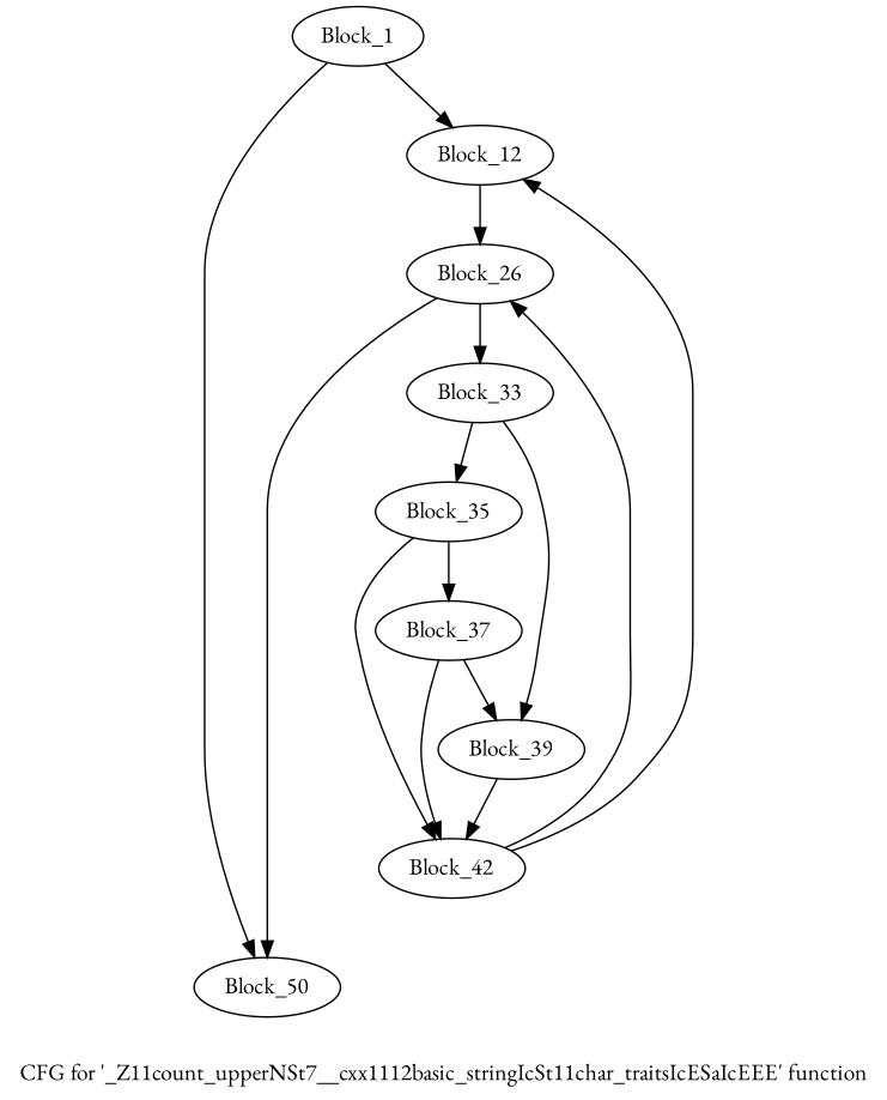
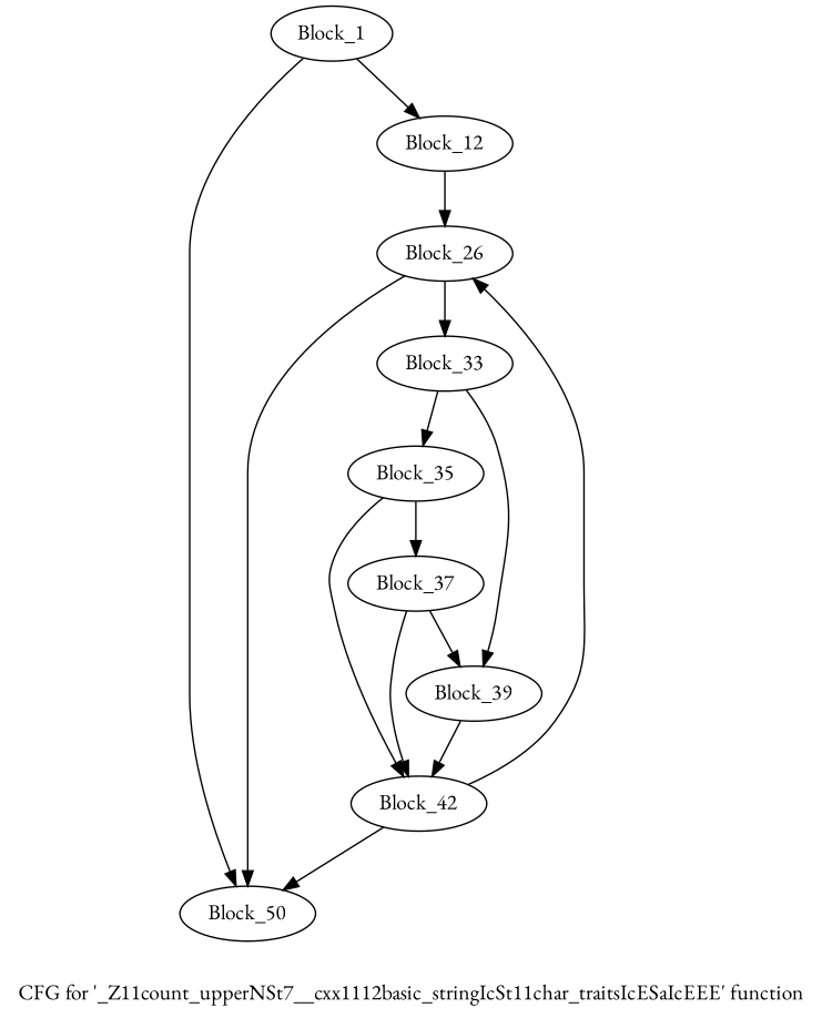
  digraph {
    fontname="EB Garamond"
    label="CFG for '_Z11count_upperNSt7__cxx1112basic_stringIcSt11char_traitsIcESaIcEEE' function"
    node [fontname="EB Garamond"]
    edge [fontname="EB Garamond" tailport=s0]
    n1 [label=Block_1]
    n2 [label=Block_50]
    n3 [label=Block_12]
    n4 [label=Block_26]
    n5 [label=Block_33]
    n6 [label=Block_42]
    n7 [label=Block_35]
    n8 [label=Block_39]
    n9 [label=Block_37]
    n1 -> n2
    n1 -> n3 [tailport=s1]
    n3 -> n4
    n4 -> n2
    n4 -> n5 [tailport=s1]
    n5 -> n7 [tailport=s1]
    n5 -> n8
-   n6 -> n3
+   n6 -> n2
    n6 -> n4 [tailport=s1]
    n7 -> n6
    n7 -> n9 [tailport=s1]
    n8 -> n6
    n9 -> n6
    n9 -> n8 [tailport=s1]
  }
